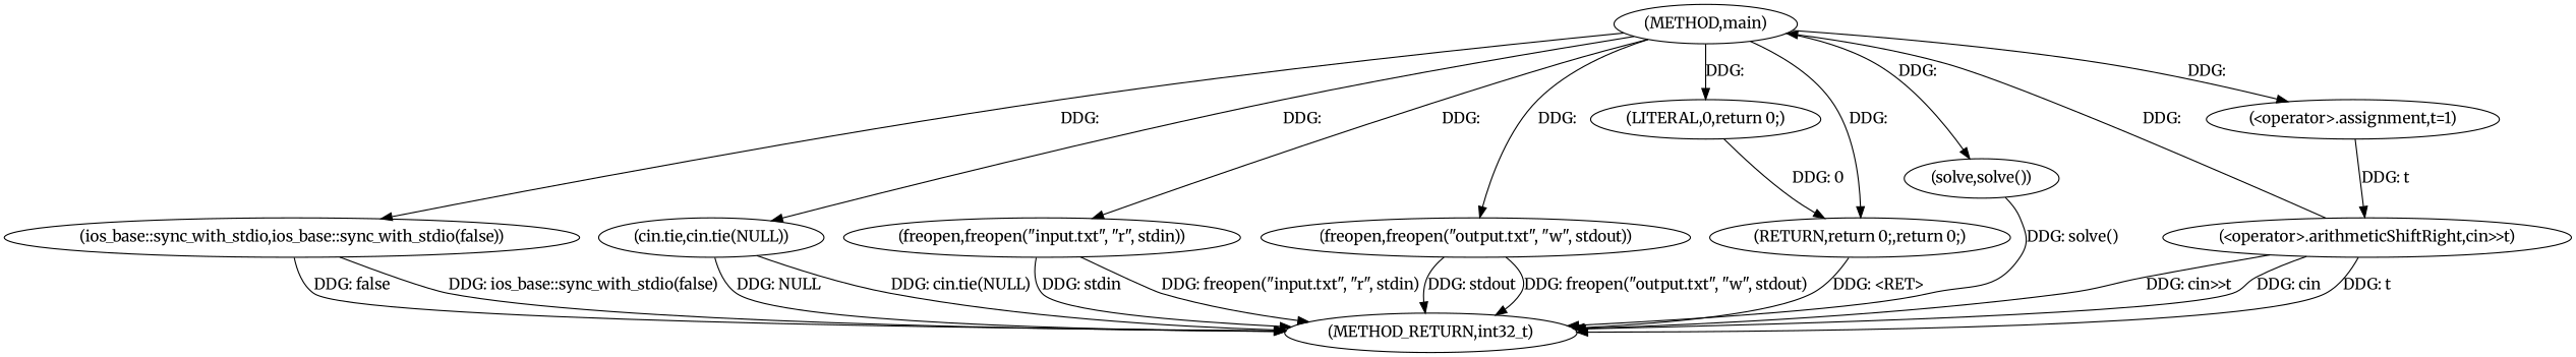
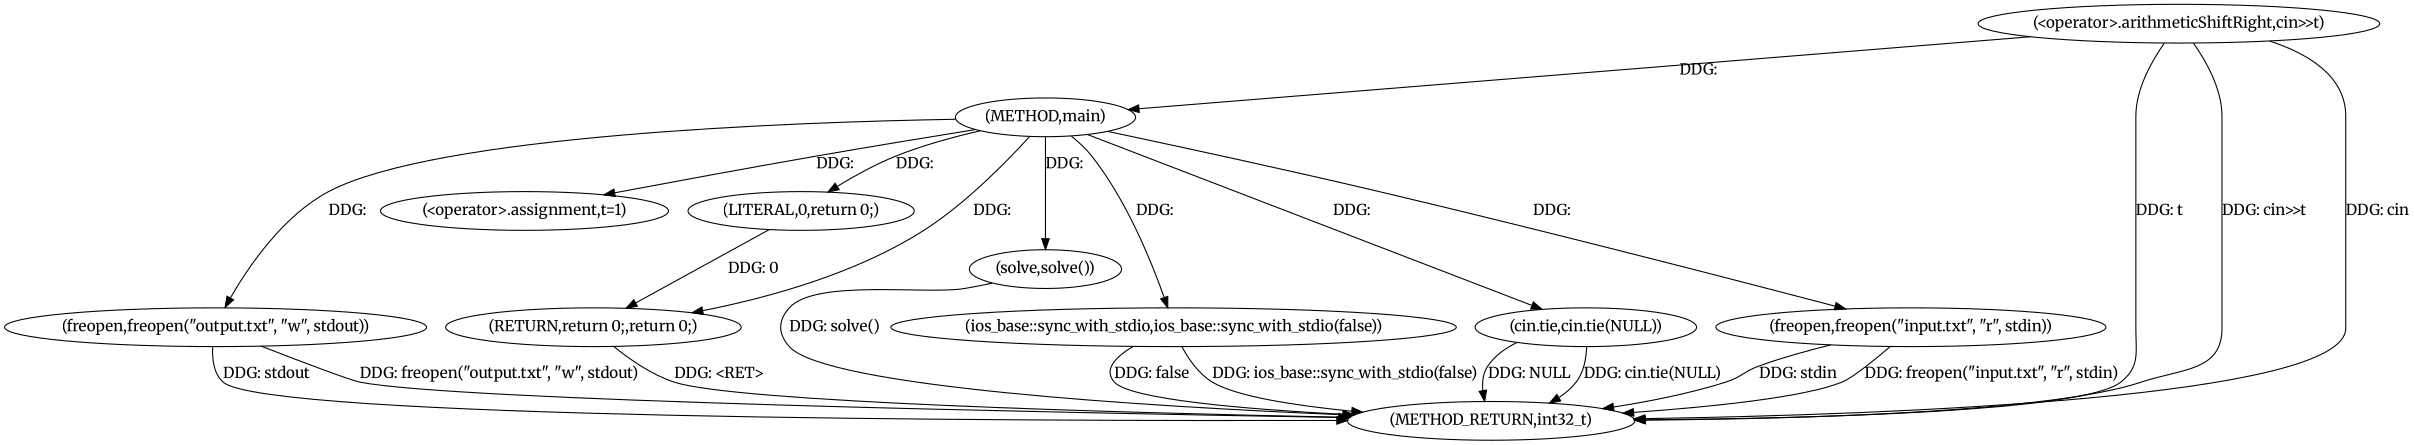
  digraph {
    fontname=Merriweather
    node [fontname=Merriweather]
    edge [fontname=Merriweather]
    n1 [label="(METHOD,main)"]
    n2 [label="(ios_base::sync_with_stdio,ios_base::sync_with_stdio(false))"]
    n3 [label="(cin.tie,cin.tie(NULL))"]
    n4 [label="(freopen,freopen(\"input.txt\", \"r\", stdin))"]
    n5 [label="(freopen,freopen(\"output.txt\", \"w\", stdout))"]
    n6 [label="(<operator>.assignment,t=1)"]
    n7 [label="(RETURN,return 0;,return 0;)"]
    n8 [label="(solve,solve())"]
    n9 [label="(LITERAL,0,return 0;)"]
    n10 [label="(METHOD_RETURN,int32_t)"]
    n11 [label="(<operator>.arithmeticShiftRight,cin>>t)"]
    n1 -> n2 [label="DDG: "]
    n1 -> n3 [label="DDG: "]
    n1 -> n4 [label="DDG: "]
    n1 -> n5 [label="DDG: "]
    n1 -> n6 [label="DDG: "]
    n1 -> n7 [label="DDG: "]
    n1 -> n8 [label="DDG: "]
    n1 -> n9 [label="DDG: "]
    n2 -> n10 [label="DDG: ios_base::sync_with_stdio(false)"]
    n2 -> n10 [label="DDG: false"]
    n3 -> n10 [label="DDG: cin.tie(NULL)"]
    n3 -> n10 [label="DDG: NULL"]
    n4 -> n10 [label="DDG: freopen(\"input.txt\", \"r\", stdin)"]
    n4 -> n10 [label="DDG: stdin"]
    n5 -> n10 [label="DDG: freopen(\"output.txt\", \"w\", stdout)"]
    n5 -> n10 [label="DDG: stdout"]
-   n6 -> n11 [label="DDG: t"]
    n7 -> n10 [label="DDG: <RET>"]
    n8 -> n10 [label="DDG: solve()"]
    n9 -> n7 [label="DDG: 0"]
    n11 -> n1 [label="DDG: "]
    n11 -> n10 [label="DDG: t"]
    n11 -> n10 [label="DDG: cin>>t"]
    n11 -> n10 [label="DDG: cin"]
  }
